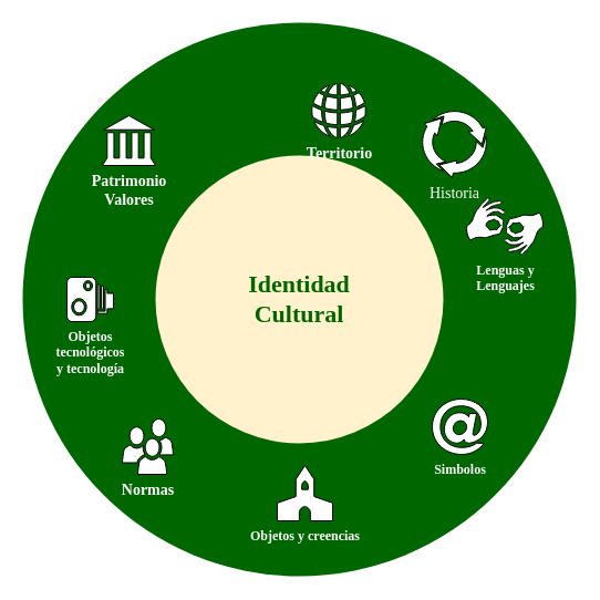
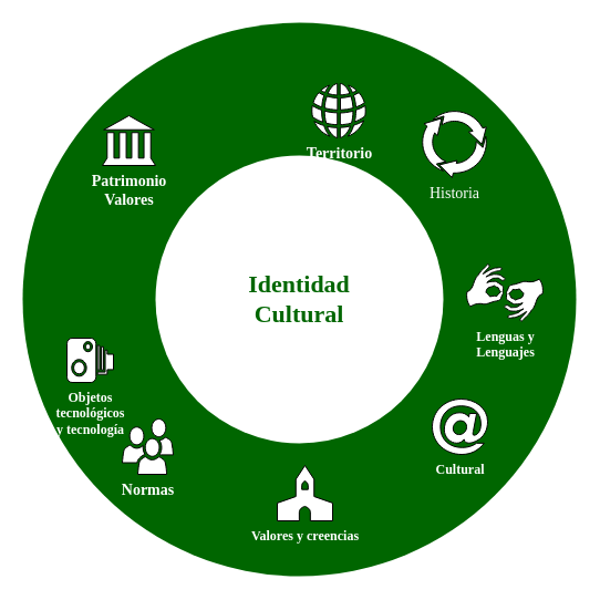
  <mxCell id="0" />
  <mxCell id="1" parent="0" />
  <mxCell id="2" value="" style="ellipse;whiteSpace=wrap;html=1;rounded=0;shadow=0;comic=0;strokeWidth=1;fontFamily=Verdana;fontSize=14;strokeColor=none;fillColor=#006600;fontStyle=1" parent="1" vertex="1"><mxGeometry x="20" y="20" width="500" height="500" as="geometry" /></mxCell>
- <mxCell id="3" value="Identidad&lt;br&gt;Cultural" style="ellipse;whiteSpace=wrap;html=1;rounded=0;shadow=0;comic=0;strokeWidth=1;fontFamily=Verdana;fontSize=22;strokeColor=none;fillColor=#fff2cc;fontColor=#006600;fontStyle=1;" parent="1" vertex="1"><mxGeometry x="140" y="140" width="260" height="260" as="geometry" /></mxCell>
+ <mxCell id="3" value="Identidad&lt;br&gt;Cultural" style="ellipse;whiteSpace=wrap;html=1;rounded=0;shadow=0;comic=0;strokeWidth=1;fontFamily=Verdana;fontSize=22;strokeColor=none;fillColor=#FFFFFF;fontColor=#006600;fontStyle=1" parent="1" vertex="1"><mxGeometry x="140" y="140" width="260" height="260" as="geometry" /></mxCell>
  <mxCell id="4" value="Normas" style="shadow=0;dashed=0;html=1;strokeColor=default;fillColor=#ffffff;labelPosition=center;verticalLabelPosition=bottom;verticalAlign=top;shape=mxgraph.office.users.users;rounded=0;comic=0;fontFamily=Verdana;fontSize=14;fontColor=#FFFFFF;fontStyle=1" parent="1" vertex="1"><mxGeometry x="110" y="378" width="46" height="50" as="geometry" /></mxCell>
  <mxCell id="5" value="Patrimonio&lt;br&gt;Valores" style="shape=mxgraph.signs.travel.museum;html=1;pointerEvents=1;fillColor=#ffffff;strokeColor=default;verticalLabelPosition=bottom;verticalAlign=top;align=center;sketch=0;shadow=0;dashed=0;fontFamily=Verdana;fontSize=14;fontColor=#FFFFFF;comic=0;fontStyle=1" parent="1" vertex="1"><mxGeometry x="92" y="104" width="48" height="45" as="geometry" /></mxCell>
  <mxCell id="6" value="Territorio" style="shadow=0;dashed=0;html=1;strokeColor=default;fillColor=#ffffff;labelPosition=center;verticalLabelPosition=bottom;verticalAlign=top;shape=mxgraph.office.concepts.globe_internet;rounded=0;comic=0;fontFamily=Verdana;fontSize=14;fontColor=#FFFFFF;fontStyle=1" parent="1" vertex="1"><mxGeometry x="281" y="75" width="49" height="49" as="geometry" /></mxCell>
  <mxCell id="7" value="Historia" style="shadow=0;dashed=0;html=1;strokeColor=default;shape=mxgraph.mscae.general.continuous_cycle;fillColor=#ffffff;rounded=0;comic=0;fontFamily=Verdana;fontSize=14;fontColor=#FFFFFF;verticalAlign=top;labelPosition=center;verticalLabelPosition=bottom;align=center;labelBackgroundColor=none;" parent="1" vertex="1"><mxGeometry x="380" y="99" width="60" height="61" as="geometry" /></mxCell>
- <mxCell id="8" value="Objetos &lt;br&gt;tecnológicos &lt;br&gt;y tecnología" style="shape=mxgraph.signs.tech.camera_1;html=1;pointerEvents=1;verticalLabelPosition=bottom;verticalAlign=top;align=center;sketch=0;fontColor=#FFFFFF;fontFamily=Verdana;fontStyle=1" vertex="1" parent="1"><mxGeometry x="60" y="250" width="42" height="40" as="geometry" /></mxCell>
- <mxCell id="9" value="Simbolos" style="shape=mxgraph.signs.tech.at_1;html=1;pointerEvents=1;verticalLabelPosition=bottom;verticalAlign=top;align=center;sketch=0;fontColor=#FFFFFF;fontStyle=1;fontFamily=Verdana;" vertex="1" parent="1"><mxGeometry x="390" y="360" width="50" height="50" as="geometry" /></mxCell>
- <mxCell id="10" value="Objetos y creencias" style="shape=mxgraph.signs.healthcare.chapel;html=1;pointerEvents=1;fillColor=rgba(255, 255, 255, 1);strokeColor=rgba(0, 0, 0, 1);verticalLabelPosition=bottom;verticalAlign=top;align=center;sketch=0;fontFamily=Verdana;fontSize=12;fontColor=#FFFFFF;fontStyle=1" vertex="1" parent="1"><mxGeometry x="250" y="420" width="50" height="50" as="geometry" /></mxCell>
- <mxCell id="11" value="Lenguas y&lt;br&gt;Lenguajes" style="shape=mxgraph.signs.healthcare.sign_language;html=1;pointerEvents=1;verticalLabelPosition=bottom;verticalAlign=top;align=center;sketch=0;labelBackgroundColor=none;fontFamily=Verdana;fontStyle=1;fontColor=#FFFFFF;" vertex="1" parent="1"><mxGeometry x="420" y="178" width="71" height="52" as="geometry" /></mxCell>
+ <mxCell id="8" value="Objetos &lt;br&gt;tecnológicos &lt;br&gt;y tecnología" style="shape=mxgraph.signs.tech.camera_1;html=1;pointerEvents=1;verticalLabelPosition=bottom;verticalAlign=top;align=center;sketch=0;fontColor=#FFFFFF;fontFamily=Verdana;fontStyle=1" vertex="1" parent="1"><mxGeometry x="60" y="305" width="42" height="40" as="geometry" /></mxCell>
+ <mxCell id="9" value="Cultural" style="shape=mxgraph.signs.tech.at_1;html=1;pointerEvents=1;verticalLabelPosition=bottom;verticalAlign=top;align=center;sketch=0;fontColor=#FFFFFF;fontStyle=1;fontFamily=Verdana;" vertex="1" parent="1"><mxGeometry x="390" y="360" width="50" height="50" as="geometry" /></mxCell>
+ <mxCell id="10" value="Valores y creencias" style="shape=mxgraph.signs.healthcare.chapel;html=1;pointerEvents=1;fillColor=rgba(255, 255, 255, 1);strokeColor=rgba(0, 0, 0, 1);verticalLabelPosition=bottom;verticalAlign=top;align=center;sketch=0;fontFamily=Verdana;fontSize=12;fontColor=#FFFFFF;fontStyle=1" vertex="1" parent="1"><mxGeometry x="250" y="420" width="50" height="50" as="geometry" /></mxCell>
+ <mxCell id="11" value="Lenguas y&lt;br&gt;Lenguajes" style="shape=mxgraph.signs.healthcare.sign_language;html=1;pointerEvents=1;verticalLabelPosition=bottom;verticalAlign=top;align=center;sketch=0;labelBackgroundColor=none;fontFamily=Verdana;fontStyle=1;fontColor=#FFFFFF;" vertex="1" parent="1"><mxGeometry x="420" y="238" width="71" height="52" as="geometry" /></mxCell>
